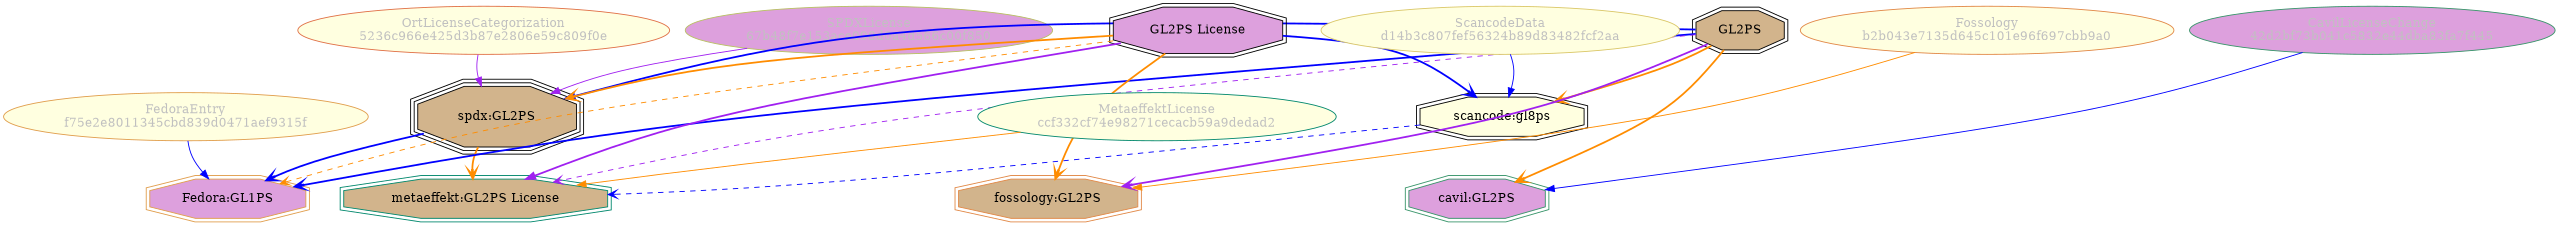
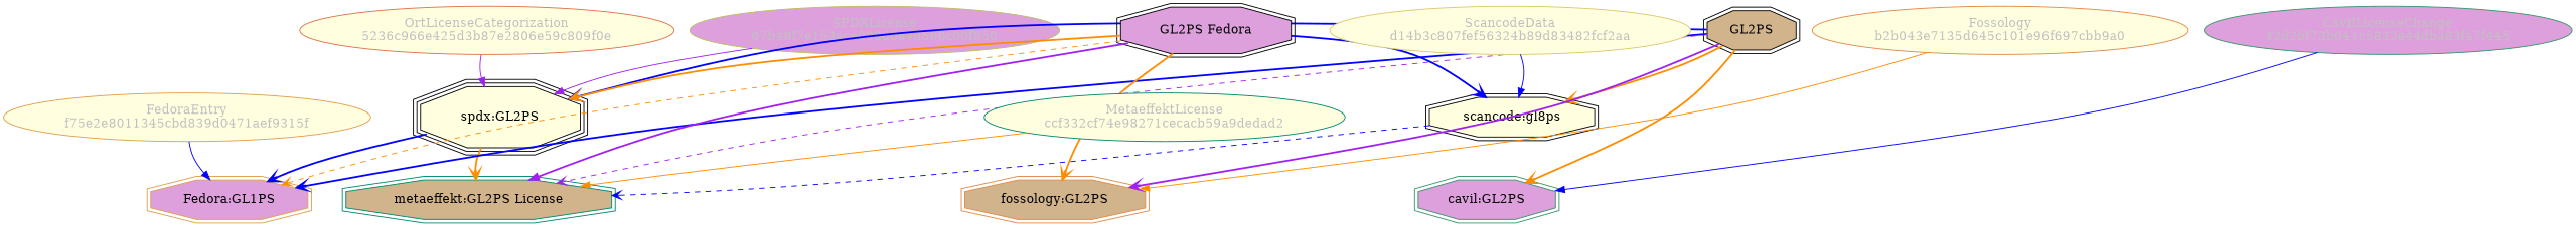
  strict digraph {
    splines=curved
    node [fillcolor=lightyellow shape=ellipse style=filled]
    edge [color=blue weight=0.7 arrowhead=vee style=bold]
    n1 [color="#b8bf62" fillcolor=plum fontcolor=gray label="SPDXLicense\n67b48f7e153ace098d0a4d566c00f850"]
-   n2 [fillcolor=tan label="spdx:GL2PS" shape=tripleoctagon]
+   n2 [label="spdx:GL2PS" shape=tripleoctagon]
    n3 [color="#e09d4b" fillcolor=plum label="Fedora:GL1PS" shape=doubleoctagon]
    n4 [color="#00876c" fillcolor=tan label="metaeffekt:GL2PS License" shape=doubleoctagon]
    n5 [fillcolor=tan label=GL2PS shape=doubleoctagon]
    n6 [label="scancode:gl8ps" shape=doubleoctagon]
    n7 [color="#e18745" fillcolor=tan label="fossology:GL2PS" shape=doubleoctagon]
    n8 [color="#379469" fillcolor=plum label="cavil:GL2PS" shape=doubleoctagon]
-   n9 [fillcolor=plum label="GL2PS License" shape=doubleoctagon]
+   n9 [fillcolor=plum label="GL2PS Fedora" shape=doubleoctagon]
    n10 [color="#e09d4b" fontcolor=gray label="FedoraEntry\nf75e2e8011345cbd839d0471aef9315f"]
    n11 [color="#dac767" fontcolor=gray label="ScancodeData\nd14b3c807fef56324b89d83482fcf2aa"]
    n12 [color="#e18745" fontcolor=gray label="Fossology\nb2b043e7135d645c101e96f697cbb9a0"]
    n13 [color="#e06f45" fontcolor=gray label="OrtLicenseCategorization\n5236c966e425d3b87e2806e59c809f0e"]
    n14 [color="#379469" fillcolor=plum fontcolor=gray label="CavilLicenseChange\n42d2bf73b041c5832e44dba83fa7f445"]
    n15 [color="#00876c" fontcolor=gray label="MetaeffektLicense\nccf332cf74e98271cecacb59a9dedad2"]
    n1 -> n2 [color=purple weight=0.5 arrowhead="" style=""]
    n2 -> n3
    n2 -> n4 [color=darkorange]
-   n5 -> n2 [arrowhead=normal]
+   n5 -> n2
    n5 -> n3
    n5 -> n4 [color=purple style=dashed weight=0.5]
    n5 -> n6 [color=darkorange]
    n5 -> n7 [color=purple]
    n5 -> n8 [color=darkorange]
    n6 -> n4 [style=dashed weight=0.5]
    n9 -> n2 [color=darkorange]
    n9 -> n3 [color=darkorange style=dashed weight=0.5]
    n9 -> n4 [arrowhead=normal color=purple]
    n9 -> n6
    n9 -> n7 [color=darkorange]
    n10 -> n3 [weight=0.5 arrowhead="" style=""]
    n11 -> n6 [weight=0.5 arrowhead="" style=""]
    n12 -> n7 [color=darkorange weight=0.5 arrowhead="" style=""]
    n13 -> n2 [color=purple weight=0.5 arrowhead="" style=""]
    n14 -> n8 [weight=0.5 arrowhead="" style=""]
    n15 -> n4 [color=darkorange weight=0.5 arrowhead="" style=""]
  }
